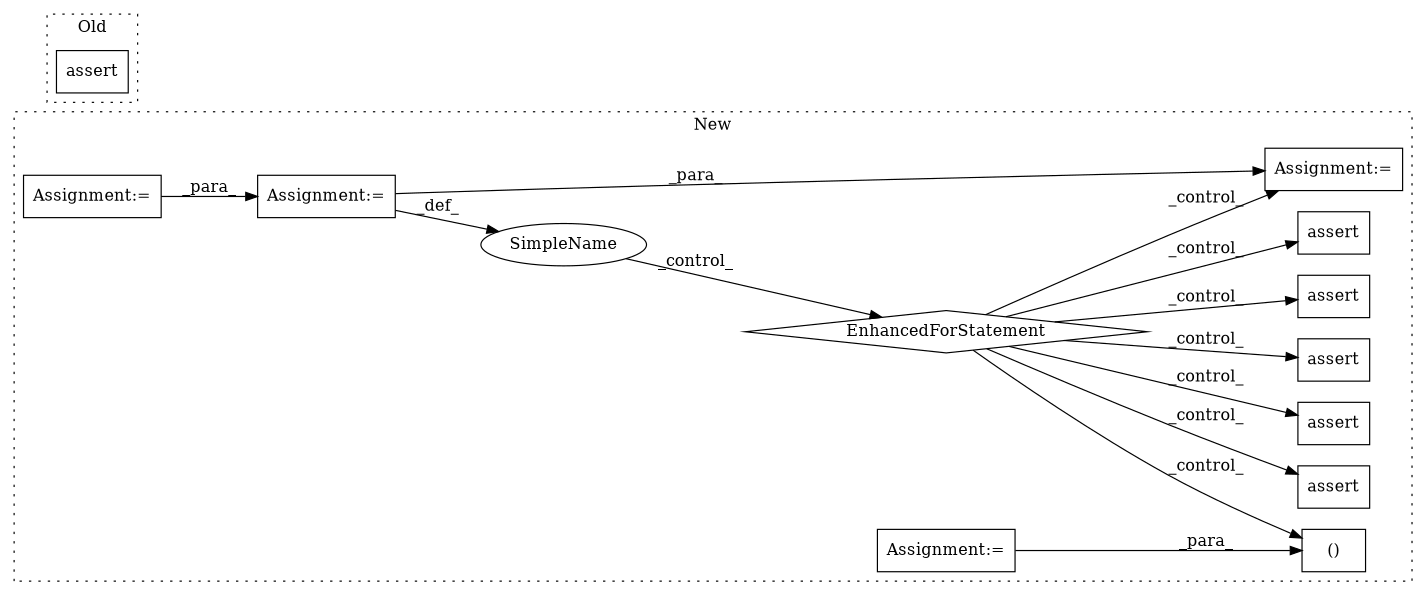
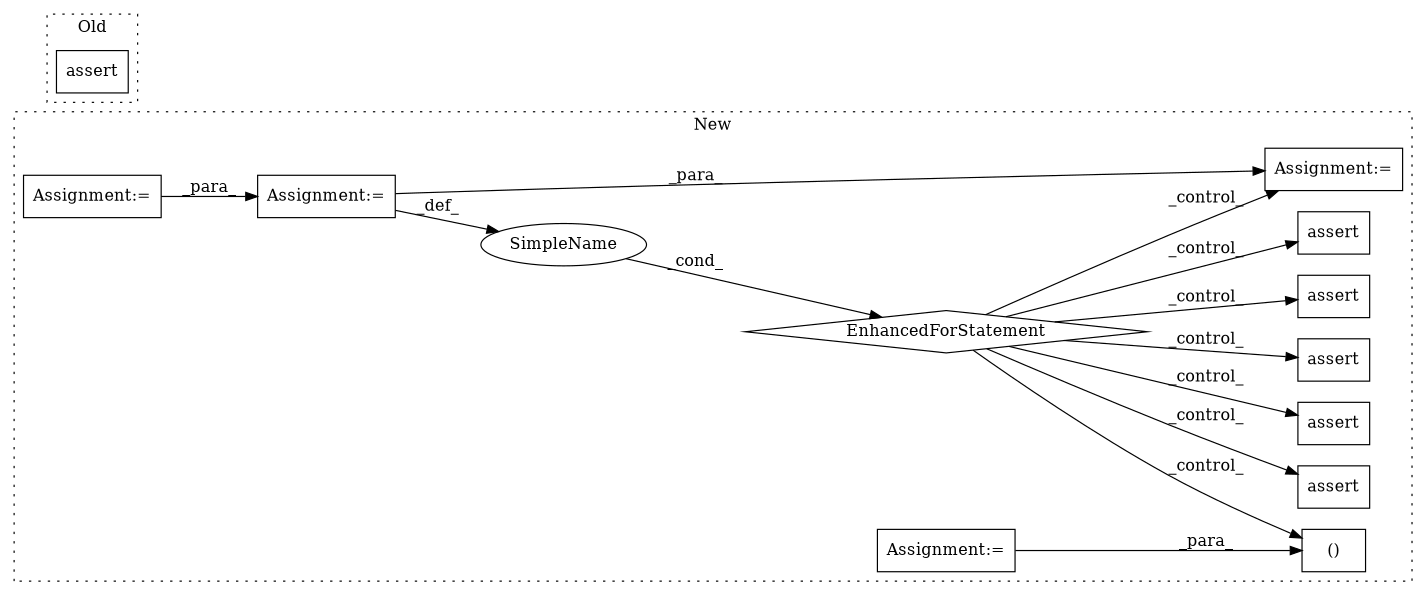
  digraph {
    rankdir=LR
    node [a=6 l=7 s="7652,7767" shape=box]
    n1 [a=70 l="75,2" label=EnhancedForStatement shape=diamond]
    n2 [a=7 l=1 label="Assignment:=" s=3918]
    n3 [label=assert s=8148]
    n4 [a=42 l=13 label=SimpleName s=7731 shape=ellipse]
    n5 [a=7 l="75,2" label="Assignment:="]
    n6 [label=assert s=8070]
    n7 [a=7 l=2 label="Assignment:=" s=7881]
    n8 [label=assert s=8109]
    n9 [a=106 l=97 label="()" s=7911]
    n10 [label=assert s=8031]
    n11 [a=7 l=9 label="Assignment:=" s=248]
    n12 [label=assert s=8227]
    n13 [label=assert s=3658]
    subgraph cluster_1 {
      label=New
      style=dotted
      n1
      n2
      n3
      n4
      n5
      n6
      n7
      n8
      n9
      n10
      n11
      n12
    }
    subgraph cluster_2 {
      label=Old
      style=dotted
      n13
    }
    n1 -> n3 [label=_control_]
    n1 -> n6 [label=_control_]
    n1 -> n7 [label=_control_]
    n1 -> n8 [label=_control_]
    n1 -> n9 [label=_control_]
    n1 -> n10 [label=_control_]
    n1 -> n12 [label=_control_]
    n2 -> n5 [label=_para_]
-   n4 -> n1 [label=_control_]
+   n4 -> n1 [label=_cond_]
    n5 -> n4 [label=_def_]
    n5 -> n7 [label=_para_]
    n11 -> n9 [label=_para_]
  }
